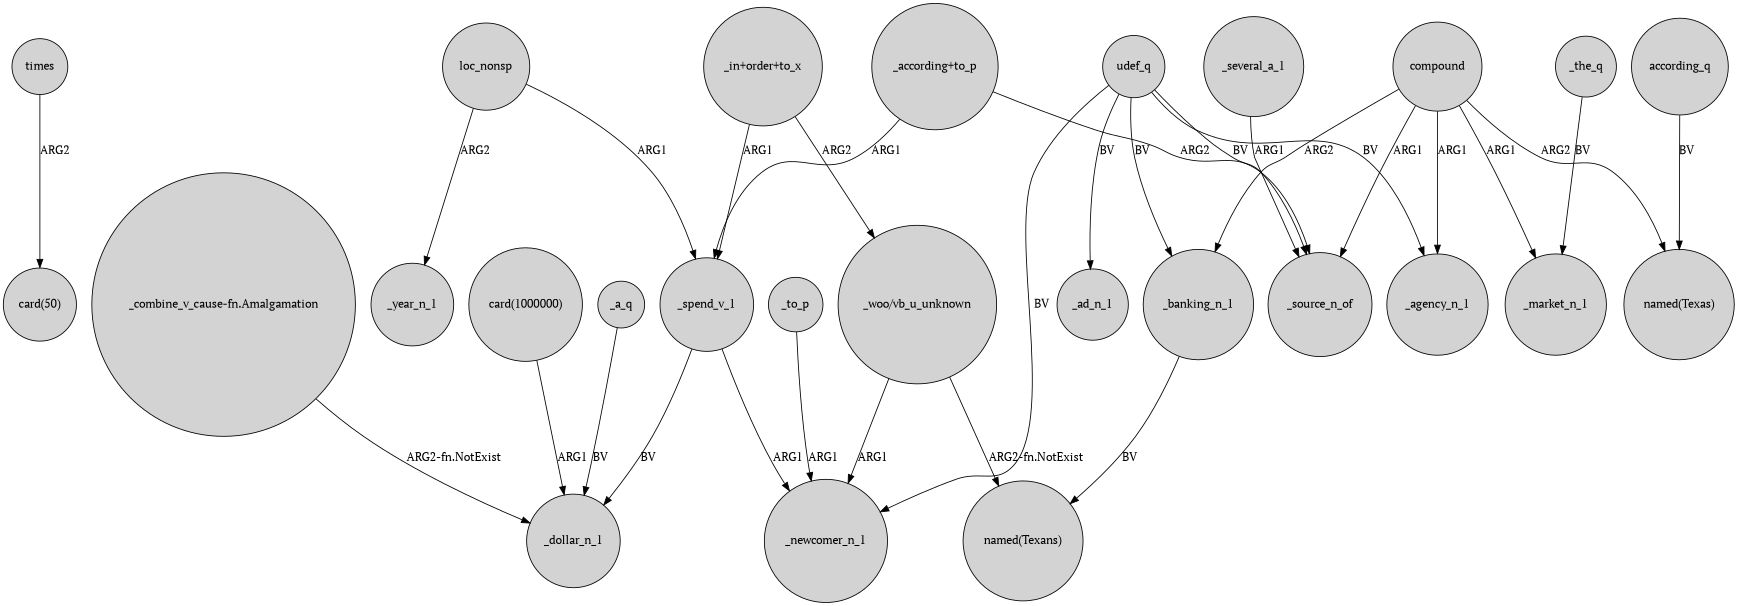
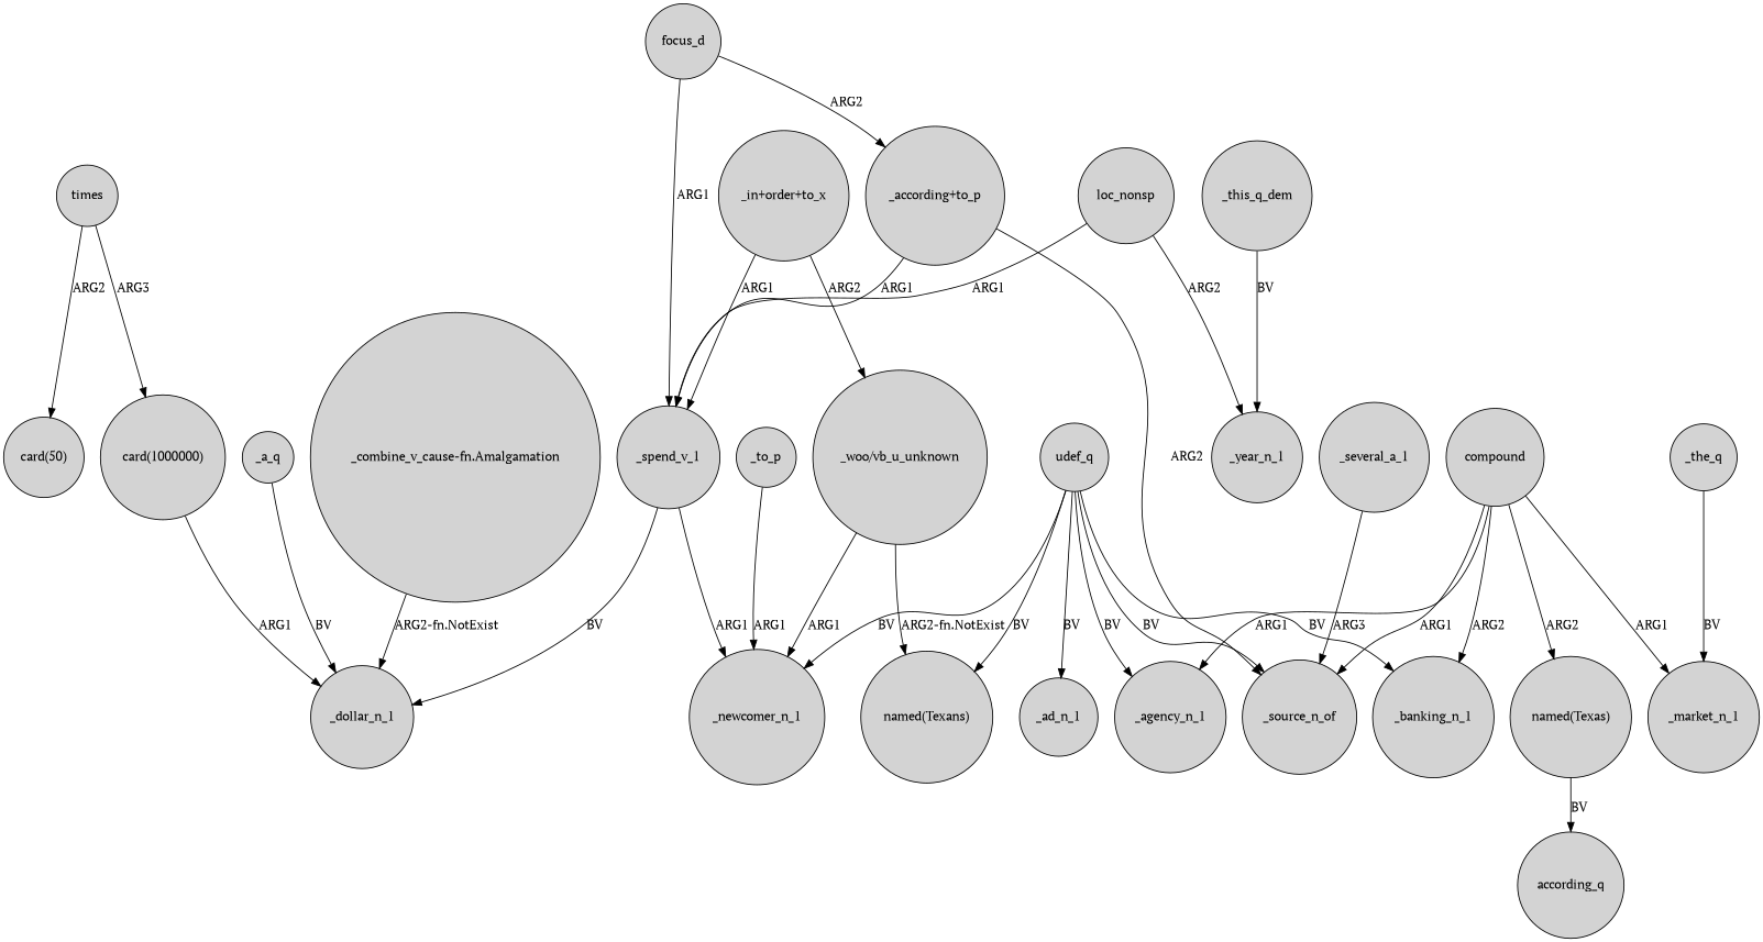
  digraph {
    fontname="PT Serif"
    node [fontname="PT Serif" shape=circle style=filled]
    edge [fontname="PT Serif"]
    times
    "card(50)"
    "card(1000000)"
    _dollar_n_1
    compound
    _agency_n_1
    _source_n_of
    _banking_n_1
    _market_n_1
    "named(Texas)"
    "_woo/vb_u_unknown"
    _newcomer_n_1
    "named(Texans)"
    udef_q
    _ad_n_1
    loc_nonsp
    _spend_v_1
    _year_n_1
+   focus_d
    "_according+to_p"
+   _this_q_dem
    _several_a_1
    "_in+order+to_x"
    _to_p
    _a_q
    n26 [label=according_q]
    "_combine_v_cause-fn.Amalgamation"
    _the_q
    times -> "card(50)" [label=ARG2]
+   times -> "card(1000000)" [label=ARG3]
    "card(1000000)" -> _dollar_n_1 [label=ARG1]
    compound -> _agency_n_1 [label=ARG1]
    compound -> _source_n_of [label=ARG1]
    compound -> _banking_n_1 [label=ARG2]
    compound -> _market_n_1 [label=ARG1]
    compound -> "named(Texas)" [label=ARG2]
    "_woo/vb_u_unknown" -> _newcomer_n_1 [label=ARG1]
    "_woo/vb_u_unknown" -> "named(Texans)" [label="ARG2-fn.NotExist"]
    udef_q -> _agency_n_1 [label=BV]
    udef_q -> _source_n_of [label=BV]
    udef_q -> _banking_n_1 [label=BV]
    udef_q -> _newcomer_n_1 [label=BV]
-   _banking_n_1 -> "named(Texans)" [label=BV]
+   udef_q -> "named(Texans)" [label=BV]
    udef_q -> _ad_n_1 [label=BV]
    loc_nonsp -> _spend_v_1 [label=ARG1]
    loc_nonsp -> _year_n_1 [label=ARG2]
    _spend_v_1 -> _dollar_n_1 [label=BV]
    _spend_v_1 -> _newcomer_n_1 [label=ARG1]
+   focus_d -> _spend_v_1 [label=ARG1]
+   focus_d -> "_according+to_p" [label=ARG2]
    "_according+to_p" -> _source_n_of [label=ARG2]
    "_according+to_p" -> _spend_v_1 [label=ARG1]
-   _several_a_1 -> _source_n_of [label=ARG1]
+   _this_q_dem -> _year_n_1 [label=BV]
+   _several_a_1 -> _source_n_of [label=ARG3]
    "_in+order+to_x" -> "_woo/vb_u_unknown" [label=ARG2]
    "_in+order+to_x" -> _spend_v_1 [label=ARG1]
    _to_p -> _newcomer_n_1 [label=ARG1]
    _a_q -> _dollar_n_1 [label=BV]
-   n26 -> "named(Texas)" [label=BV]
+   "named(Texas)" -> n26 [label=BV]
    "_combine_v_cause-fn.Amalgamation" -> _dollar_n_1 [label="ARG2-fn.NotExist"]
    _the_q -> _market_n_1 [label=BV]
  }
